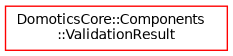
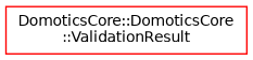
  digraph {
    rankdir=LR
-   n1 [color=red fillcolor=white fontname=Helvetica fontsize=10 height=0.2 label="DomoticsCore::Components\l::ValidationResult" shape=record style=filled width=0.4]
+   n1 [color=red fillcolor=white fontname=Helvetica fontsize=10 height=0.2 label="DomoticsCore::DomoticsCore\l::ValidationResult" shape=record style=filled width=0.4]
  }
